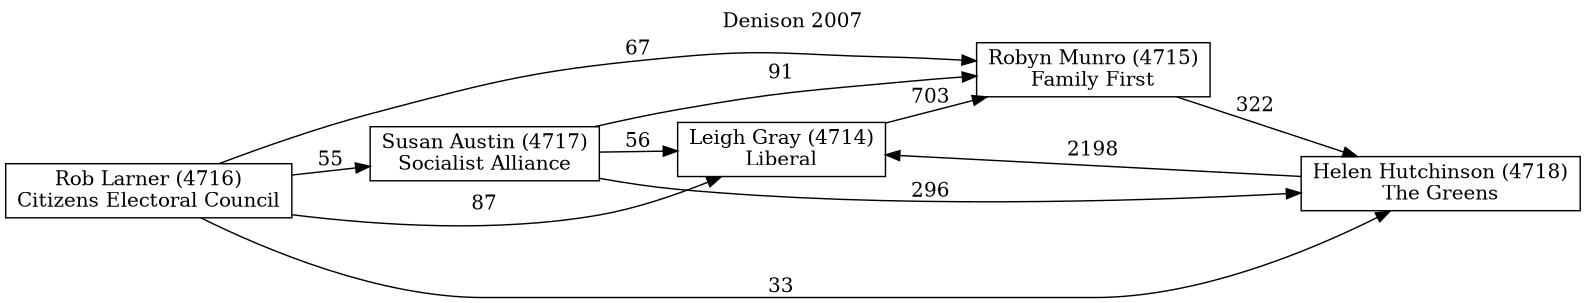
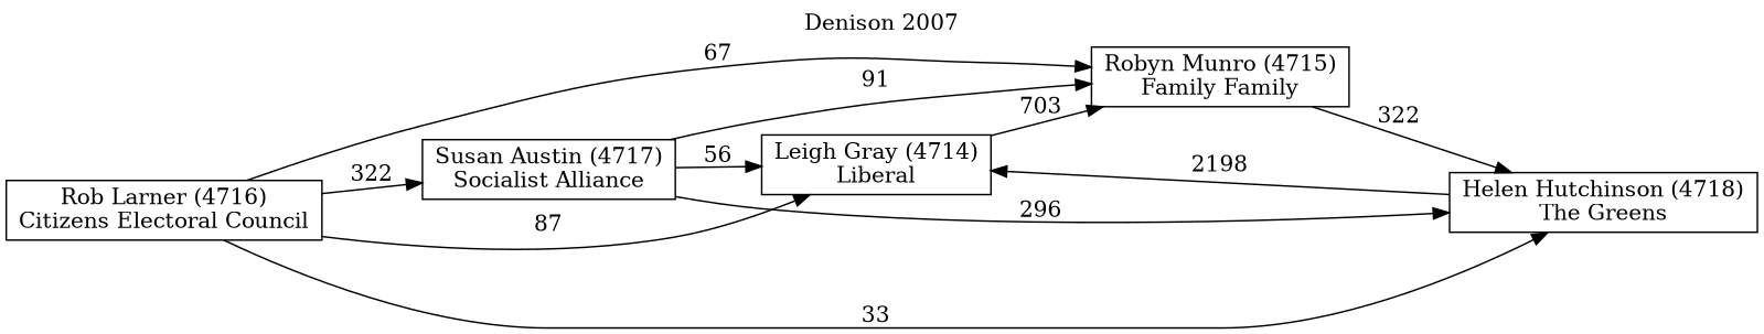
  digraph {
    label="Denison 2007"
    labelloc=t
    mclimit=10
    rankdir=LR
    node [shape=box]
    n1 [label="Leigh Gray (4714)\nLiberal"]
-   n2 [label="Robyn Munro (4715)\nFamily First"]
+   n2 [label="Robyn Munro (4715)\nFamily Family"]
    n3 [label="Helen Hutchinson (4718)\nThe Greens"]
    n4 [label="Susan Austin (4717)\nSocialist Alliance"]
    n5 [label="Rob Larner (4716)\nCitizens Electoral Council"]
    n1 -> n2 [label=703]
    n2 -> n3 [label=322]
    n3 -> n1 [label=2198]
    n4 -> n1 [label=56]
    n4 -> n2 [label=91]
    n4 -> n3 [label=296]
    n5 -> n1 [label=87]
    n5 -> n2 [label=67]
    n5 -> n3 [label=33]
-   n5 -> n4 [label=55]
+   n5 -> n4 [label=322]
  }
